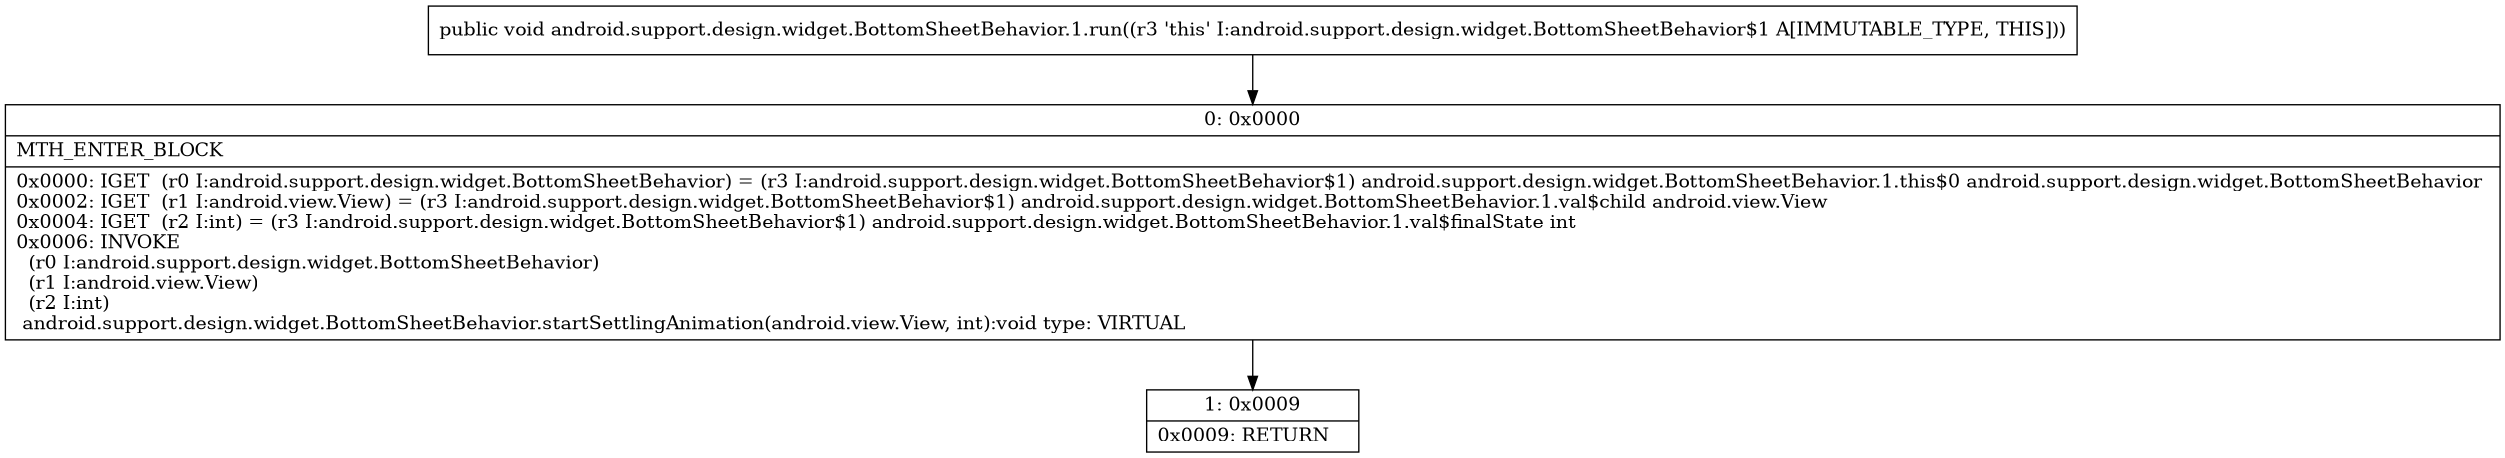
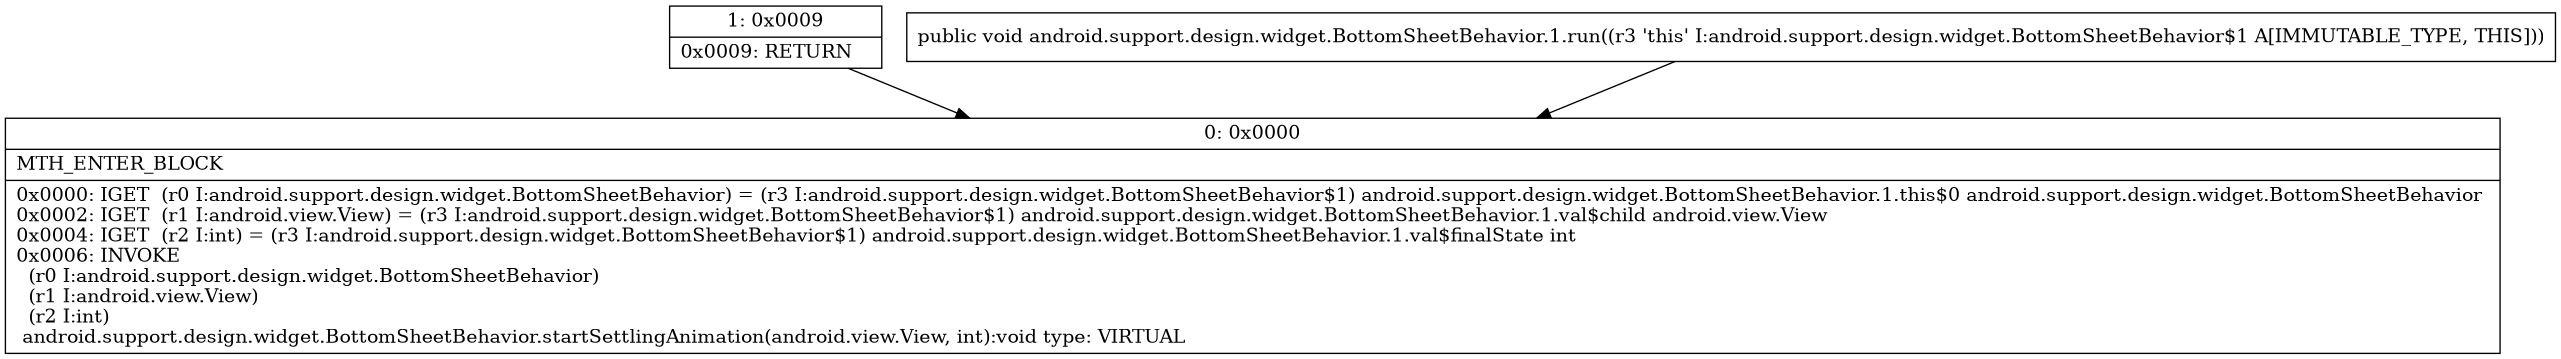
  digraph {
    node [shape=record]
    n1 [label="{0\:\ 0x0000|MTH_ENTER_BLOCK\l|0x0000: IGET  (r0 I:android.support.design.widget.BottomSheetBehavior) = (r3 I:android.support.design.widget.BottomSheetBehavior$1) android.support.design.widget.BottomSheetBehavior.1.this$0 android.support.design.widget.BottomSheetBehavior \l0x0002: IGET  (r1 I:android.view.View) = (r3 I:android.support.design.widget.BottomSheetBehavior$1) android.support.design.widget.BottomSheetBehavior.1.val$child android.view.View \l0x0004: IGET  (r2 I:int) = (r3 I:android.support.design.widget.BottomSheetBehavior$1) android.support.design.widget.BottomSheetBehavior.1.val$finalState int \l0x0006: INVOKE  \l  (r0 I:android.support.design.widget.BottomSheetBehavior)\l  (r1 I:android.view.View)\l  (r2 I:int)\l android.support.design.widget.BottomSheetBehavior.startSettlingAnimation(android.view.View, int):void type: VIRTUAL \l}"]
    n2 [label="{1\:\ 0x0009|0x0009: RETURN   \l}"]
    n3 [label="{public void android.support.design.widget.BottomSheetBehavior.1.run((r3 'this' I:android.support.design.widget.BottomSheetBehavior$1 A[IMMUTABLE_TYPE, THIS])) }"]
-   n1 -> n2
+   n2 -> n1
    n3 -> n1
  }
